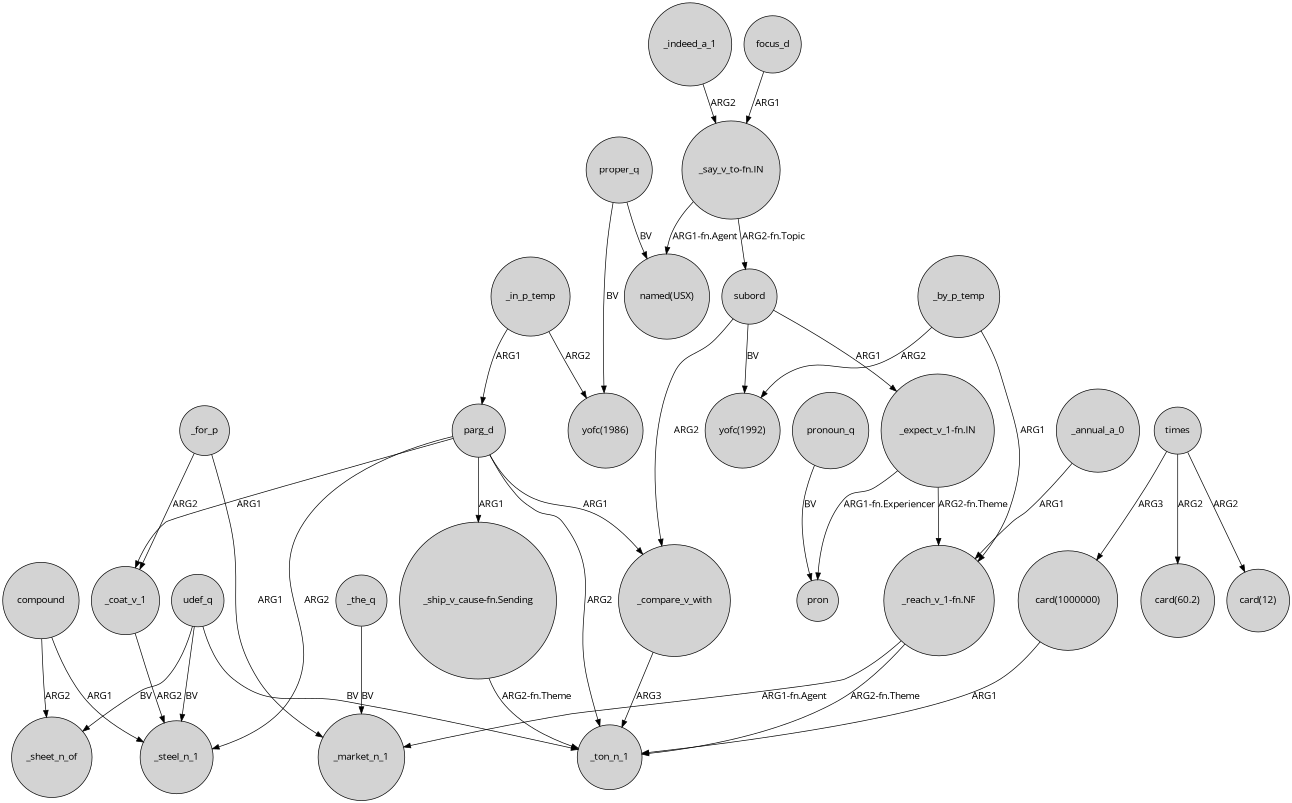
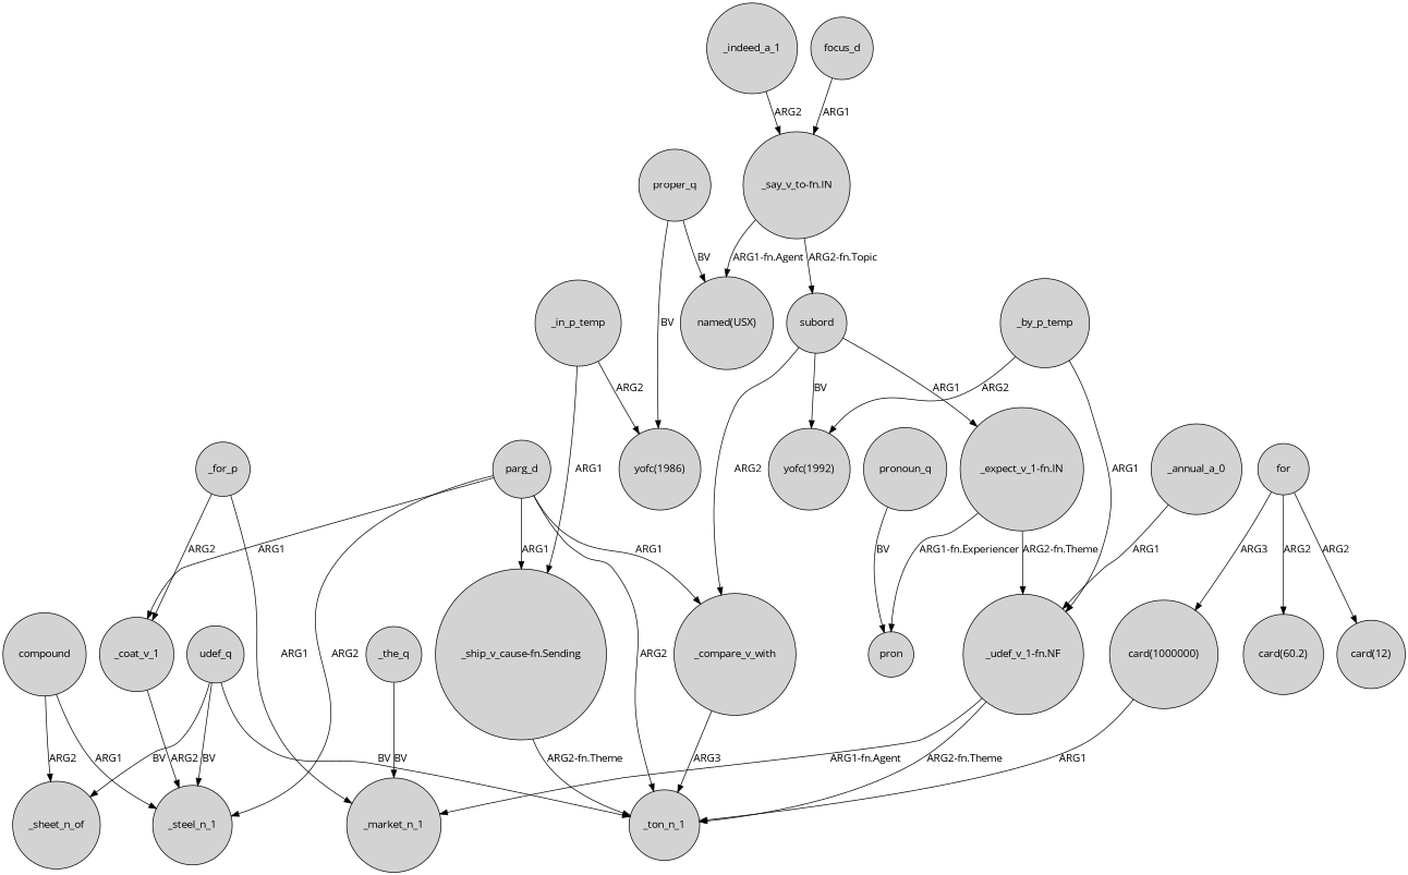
  digraph {
    fontname="Open Sans"
    node [fontname="Open Sans" shape=circle style=filled]
    edge [fontname="Open Sans"]
    "_ship_v_cause-fn.Sending"
    _ton_n_1
    compound
    _steel_n_1
    _sheet_n_of
    udef_q
    subord
    "_expect_v_1-fn.IN"
    _compare_v_with
    "yofc(1992)"
-   "_reach_v_1-fn.NF"
+   "_reach_v_1-fn.NF" [label="_udef_v_1-fn.NF"]
    pron
    _market_n_1
    _in_p_temp
    n15 [label="yofc(1986)"]
    parg_d
    _coat_v_1
    proper_q
    "named(USX)"
    _for_p
    _by_p_temp
    pronoun_q
-   times
+   times [label=for]
    "card(12)"
    "card(1000000)"
    n26 [label="card(60.2)"]
    "_say_v_to-fn.IN"
    _indeed_a_1
    n29 [label=_annual_a_0]
    _the_q
    focus_d
    "_ship_v_cause-fn.Sending" -> _ton_n_1 [label="ARG2-fn.Theme"]
    compound -> _steel_n_1 [label=ARG1]
    compound -> _sheet_n_of [label=ARG2]
    udef_q -> _ton_n_1 [label=BV]
    udef_q -> _steel_n_1 [label=BV]
    udef_q -> _sheet_n_of [label=BV]
    subord -> "_expect_v_1-fn.IN" [label=ARG1]
    subord -> _compare_v_with [label=ARG2]
    subord -> "yofc(1992)" [label=BV]
    "_expect_v_1-fn.IN" -> "_reach_v_1-fn.NF" [label="ARG2-fn.Theme"]
    "_expect_v_1-fn.IN" -> pron [label="ARG1-fn.Experiencer"]
    _compare_v_with -> _ton_n_1 [label=ARG3]
    "_reach_v_1-fn.NF" -> _ton_n_1 [label="ARG2-fn.Theme"]
    "_reach_v_1-fn.NF" -> _market_n_1 [label="ARG1-fn.Agent"]
-   _in_p_temp -> parg_d [label=ARG1]
+   _in_p_temp -> "_ship_v_cause-fn.Sending" [label=ARG1]
    _in_p_temp -> n15 [label=ARG2]
    parg_d -> "_ship_v_cause-fn.Sending" [label=ARG1]
    parg_d -> _ton_n_1 [label=ARG2]
    parg_d -> _steel_n_1 [label=ARG2]
    parg_d -> _compare_v_with [label=ARG1]
    parg_d -> _coat_v_1 [label=ARG1]
    _coat_v_1 -> _steel_n_1 [label=ARG2]
    proper_q -> n15 [label=BV]
    proper_q -> "named(USX)" [label=BV]
    _for_p -> _market_n_1 [label=ARG1]
    _for_p -> _coat_v_1 [label=ARG2]
    _by_p_temp -> "yofc(1992)" [label=ARG2]
    _by_p_temp -> "_reach_v_1-fn.NF" [label=ARG1]
    pronoun_q -> pron [label=BV]
    times -> "card(12)" [label=ARG2]
    times -> "card(1000000)" [label=ARG3]
    times -> n26 [label=ARG2]
    "card(1000000)" -> _ton_n_1 [label=ARG1]
    "_say_v_to-fn.IN" -> subord [label="ARG2-fn.Topic"]
    "_say_v_to-fn.IN" -> "named(USX)" [label="ARG1-fn.Agent"]
    _indeed_a_1 -> "_say_v_to-fn.IN" [label=ARG2]
    n29 -> "_reach_v_1-fn.NF" [label=ARG1]
    _the_q -> _market_n_1 [label=BV]
    focus_d -> "_say_v_to-fn.IN" [label=ARG1]
  }
